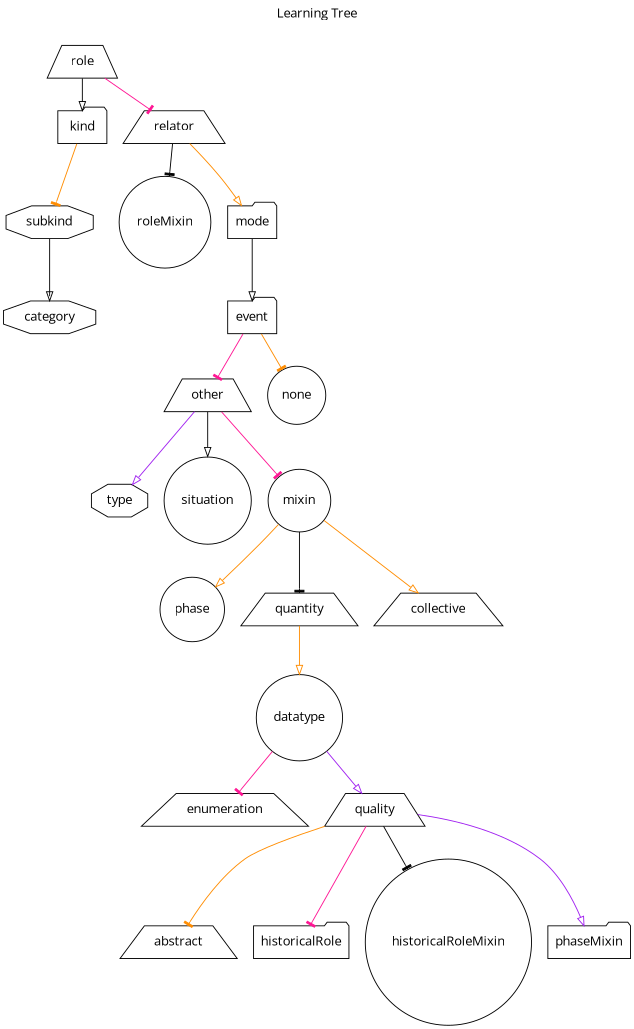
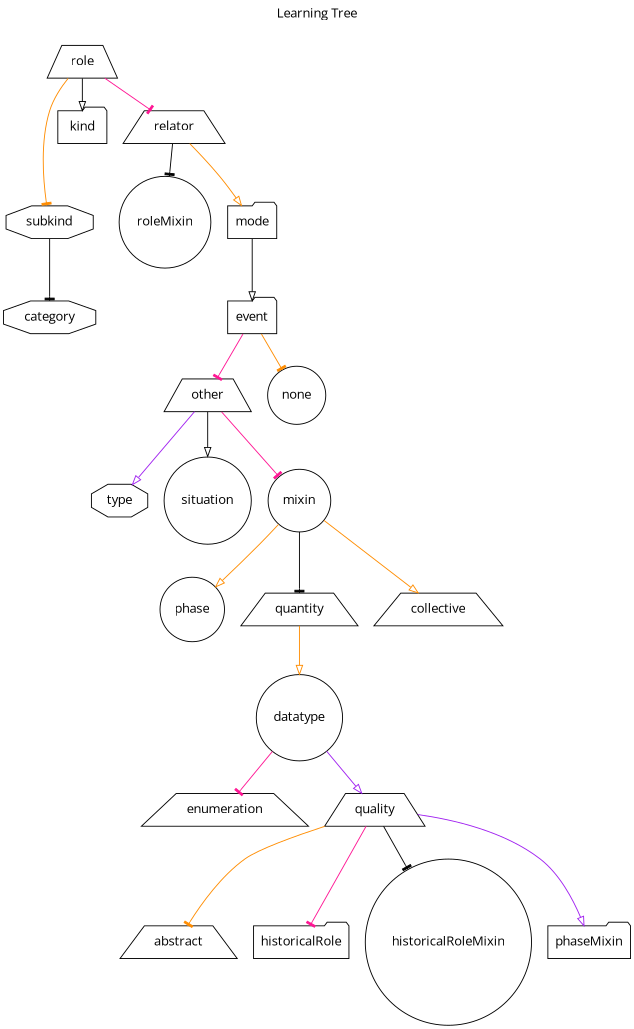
  strict digraph {
    fontname="Open Sans"
    label="Learning Tree"
    labeljust=c
    labelloc=t
    node [fontname="Open Sans" shape=trapezium]
    edge [arrowhead=tee color=black fontname="Open Sans"]
    subkind [shape=octagon]
    role
    kind [shape=folder]
    relator
    category [shape=octagon]
    roleMixin [shape=circle]
    mode [shape=folder]
    event [shape=folder]
    other
    none [shape=circle]
    type [shape=octagon]
    situation [shape=circle]
    mixin [shape=circle]
    phase [shape=circle]
    quantity
    collective
    datatype [shape=circle]
    enumeration
    quality
    abstract
    historicalRole [shape=folder]
    historicalRoleMixin [shape=circle]
    phaseMixin [shape=folder]
-   subkind -> category [arrowhead=onormal]
-   kind -> subkind [color=darkorange]
+   subkind -> category
+   role -> subkind [color=darkorange]
    role -> kind [arrowhead=onormal]
    role -> relator [color=deeppink]
    relator -> roleMixin
    relator -> mode [arrowhead=onormal color=darkorange]
    mode -> event [arrowhead=onormal]
    event -> other [color=deeppink]
    event -> none [color=darkorange]
    other -> type [arrowhead=onormal color=purple]
    other -> situation [arrowhead=onormal]
    other -> mixin [color=deeppink]
    mixin -> phase [arrowhead=onormal color=darkorange]
    mixin -> quantity
    mixin -> collective [arrowhead=onormal color=darkorange]
    quantity -> datatype [arrowhead=onormal color=darkorange]
    datatype -> enumeration [color=deeppink]
    datatype -> quality [arrowhead=onormal color=purple]
    quality -> abstract [color=darkorange]
    quality -> historicalRole [color=deeppink]
    quality -> historicalRoleMixin
    quality -> phaseMixin [arrowhead=onormal color=purple]
  }
